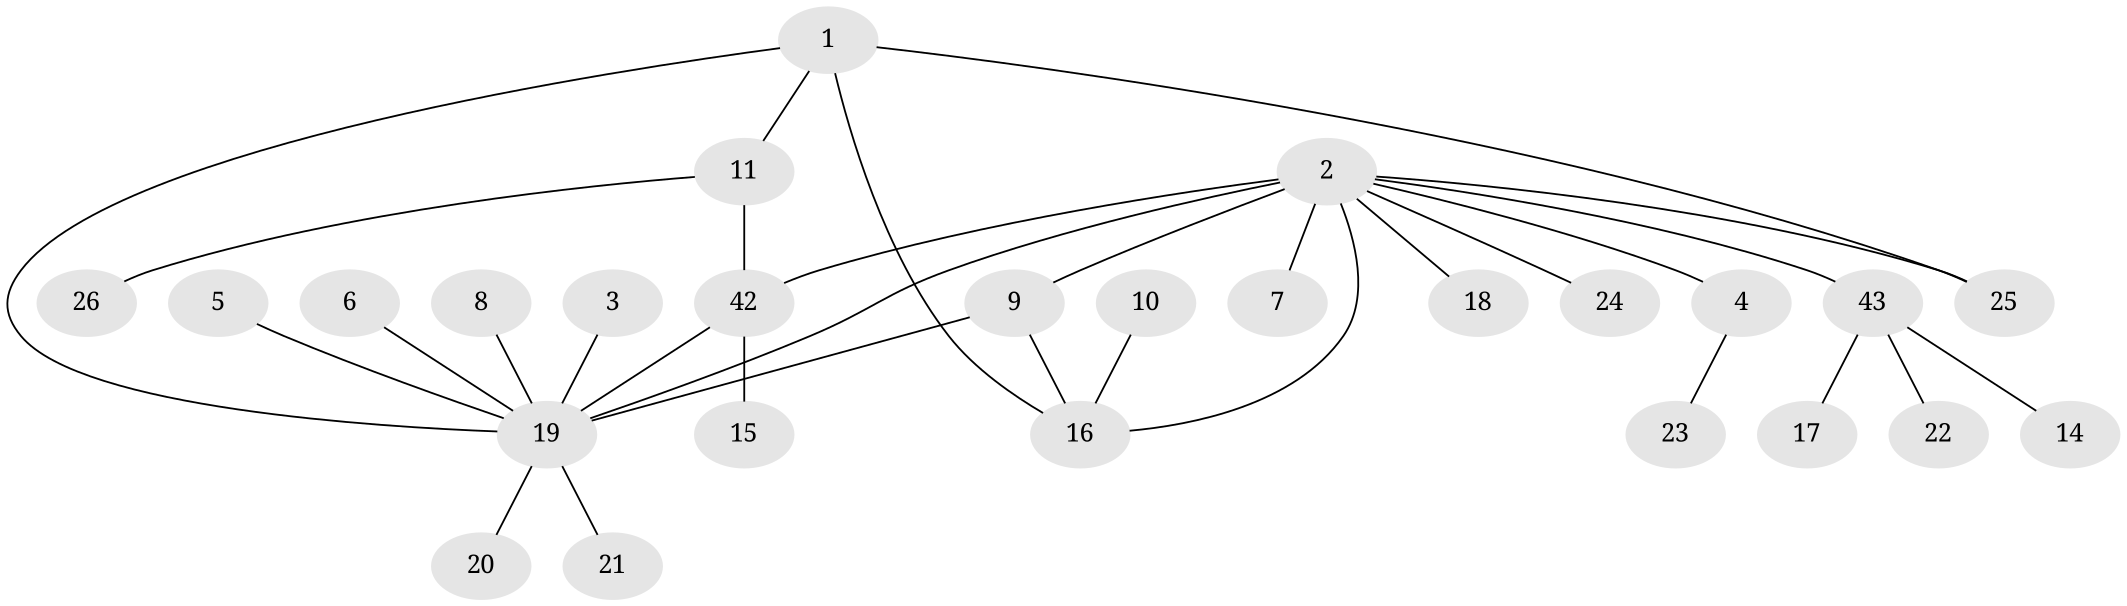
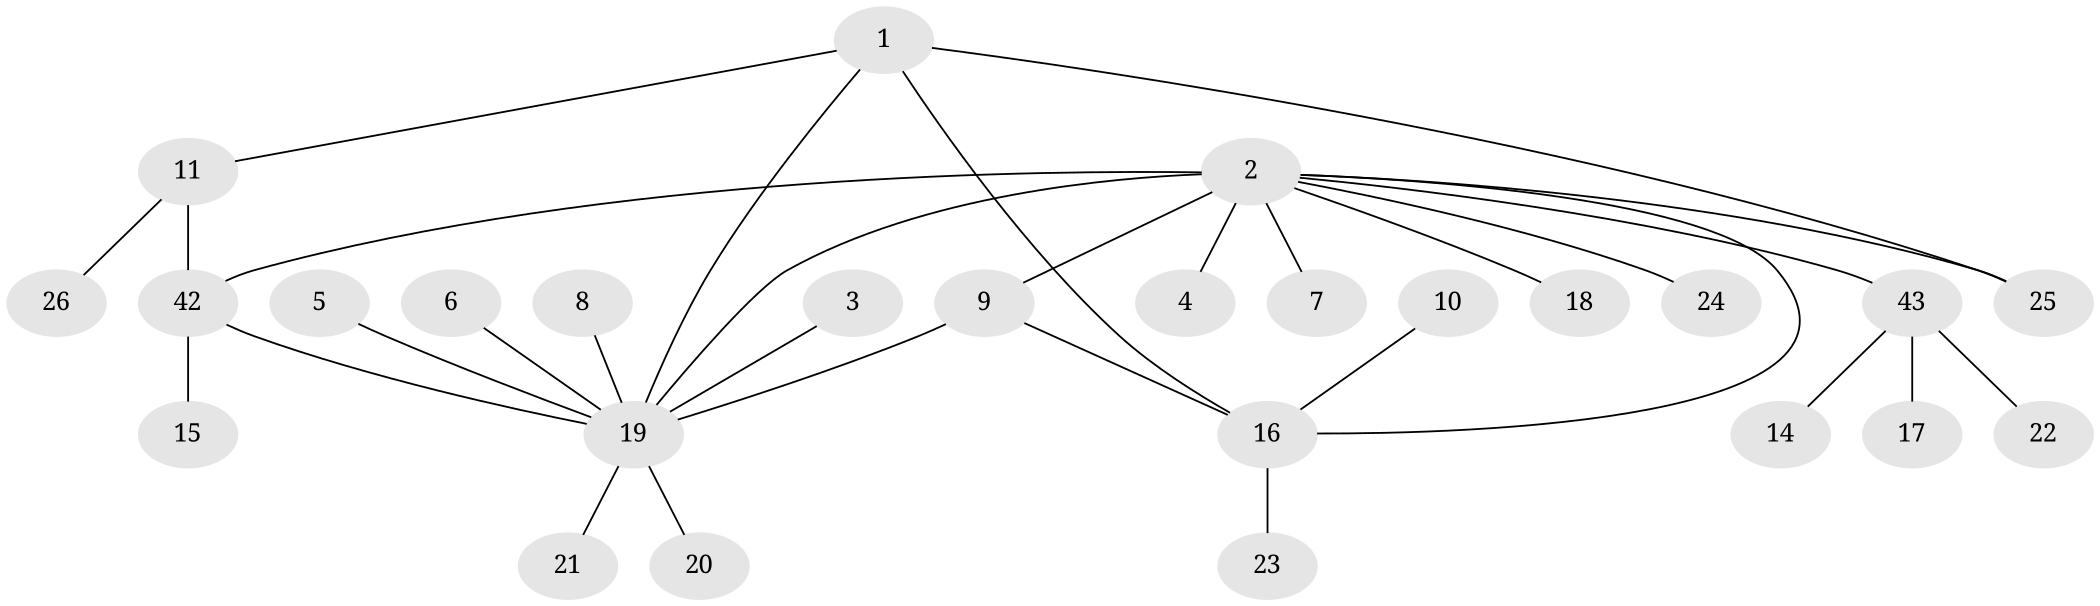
  graph {
    fontname="Noto Serif"
    node [color=gray90 fontname="Noto Serif" style=filled]
    edge [fontname="Noto Serif" weight=1.0]
    1
    11
    16
    19
    25
    n6 [label=42]
    26
    23
    20
    21
    2
    4
    7
    9
    n15 [label=43]
    18
    24
    15
    14
    17
    22
    3
    5
    6
    8
    10
    1 -- 11
    1 -- 16
    1 -- 19
    1 -- 25
    11 -- n6
    11 -- 26
-   4 -- 23
+   16 -- 23
    19 -- 20
    19 -- 21
    n6 -- 19
    n6 -- 15
    2 -- 16
    2 -- 19
    2 -- 25
    2 -- n6 [weight=2.0]
    2 -- 4
    2 -- 7
    2 -- 9 [weight=2.0]
    2 -- n15
    2 -- 18
    2 -- 24
    9 -- 16
    9 -- 19
    n15 -- 14
    n15 -- 17
    n15 -- 22
    3 -- 19
    5 -- 19
    6 -- 19
    8 -- 19
    10 -- 16
  }
